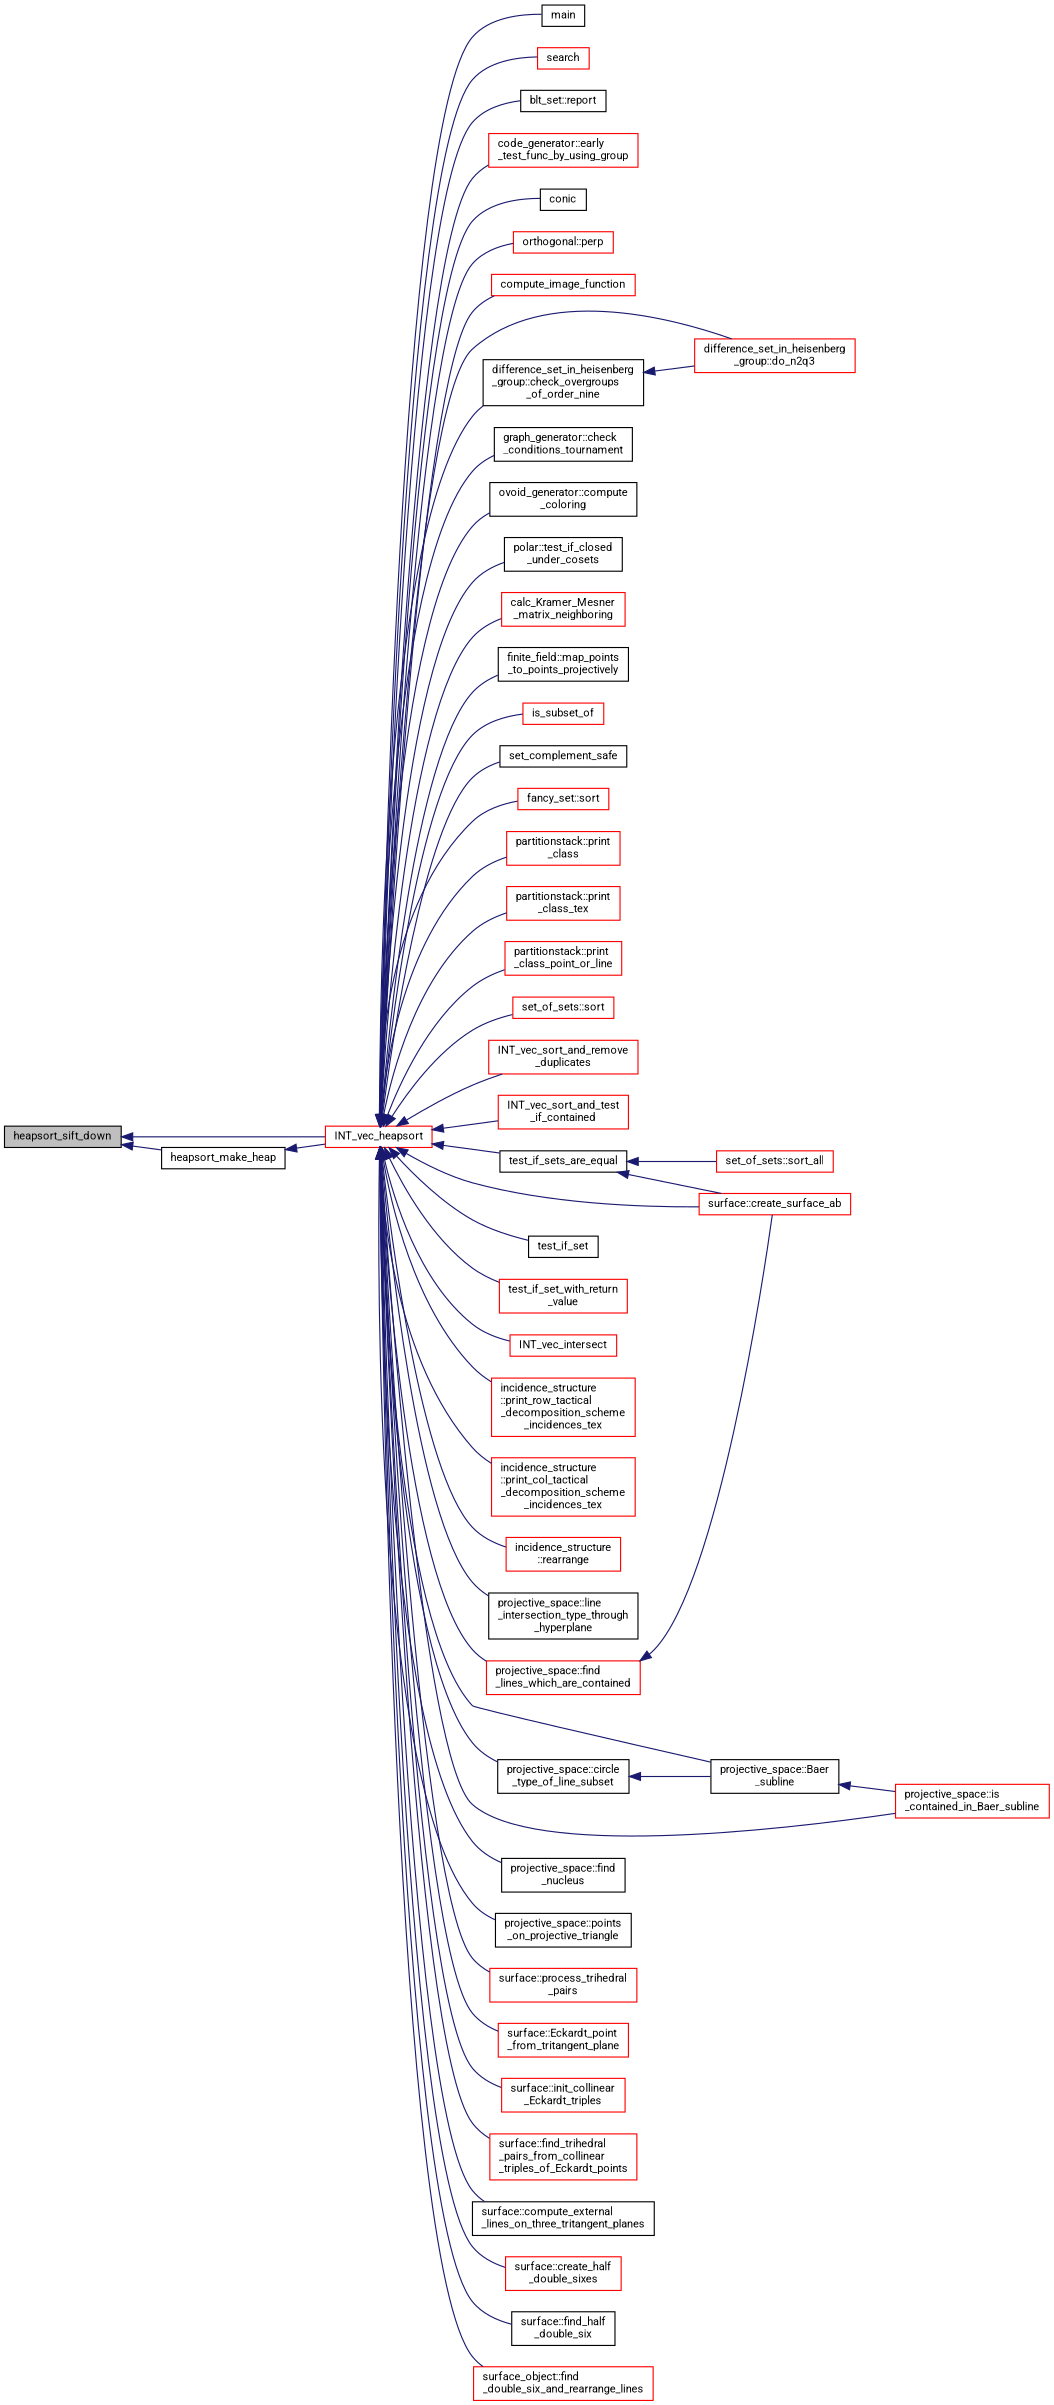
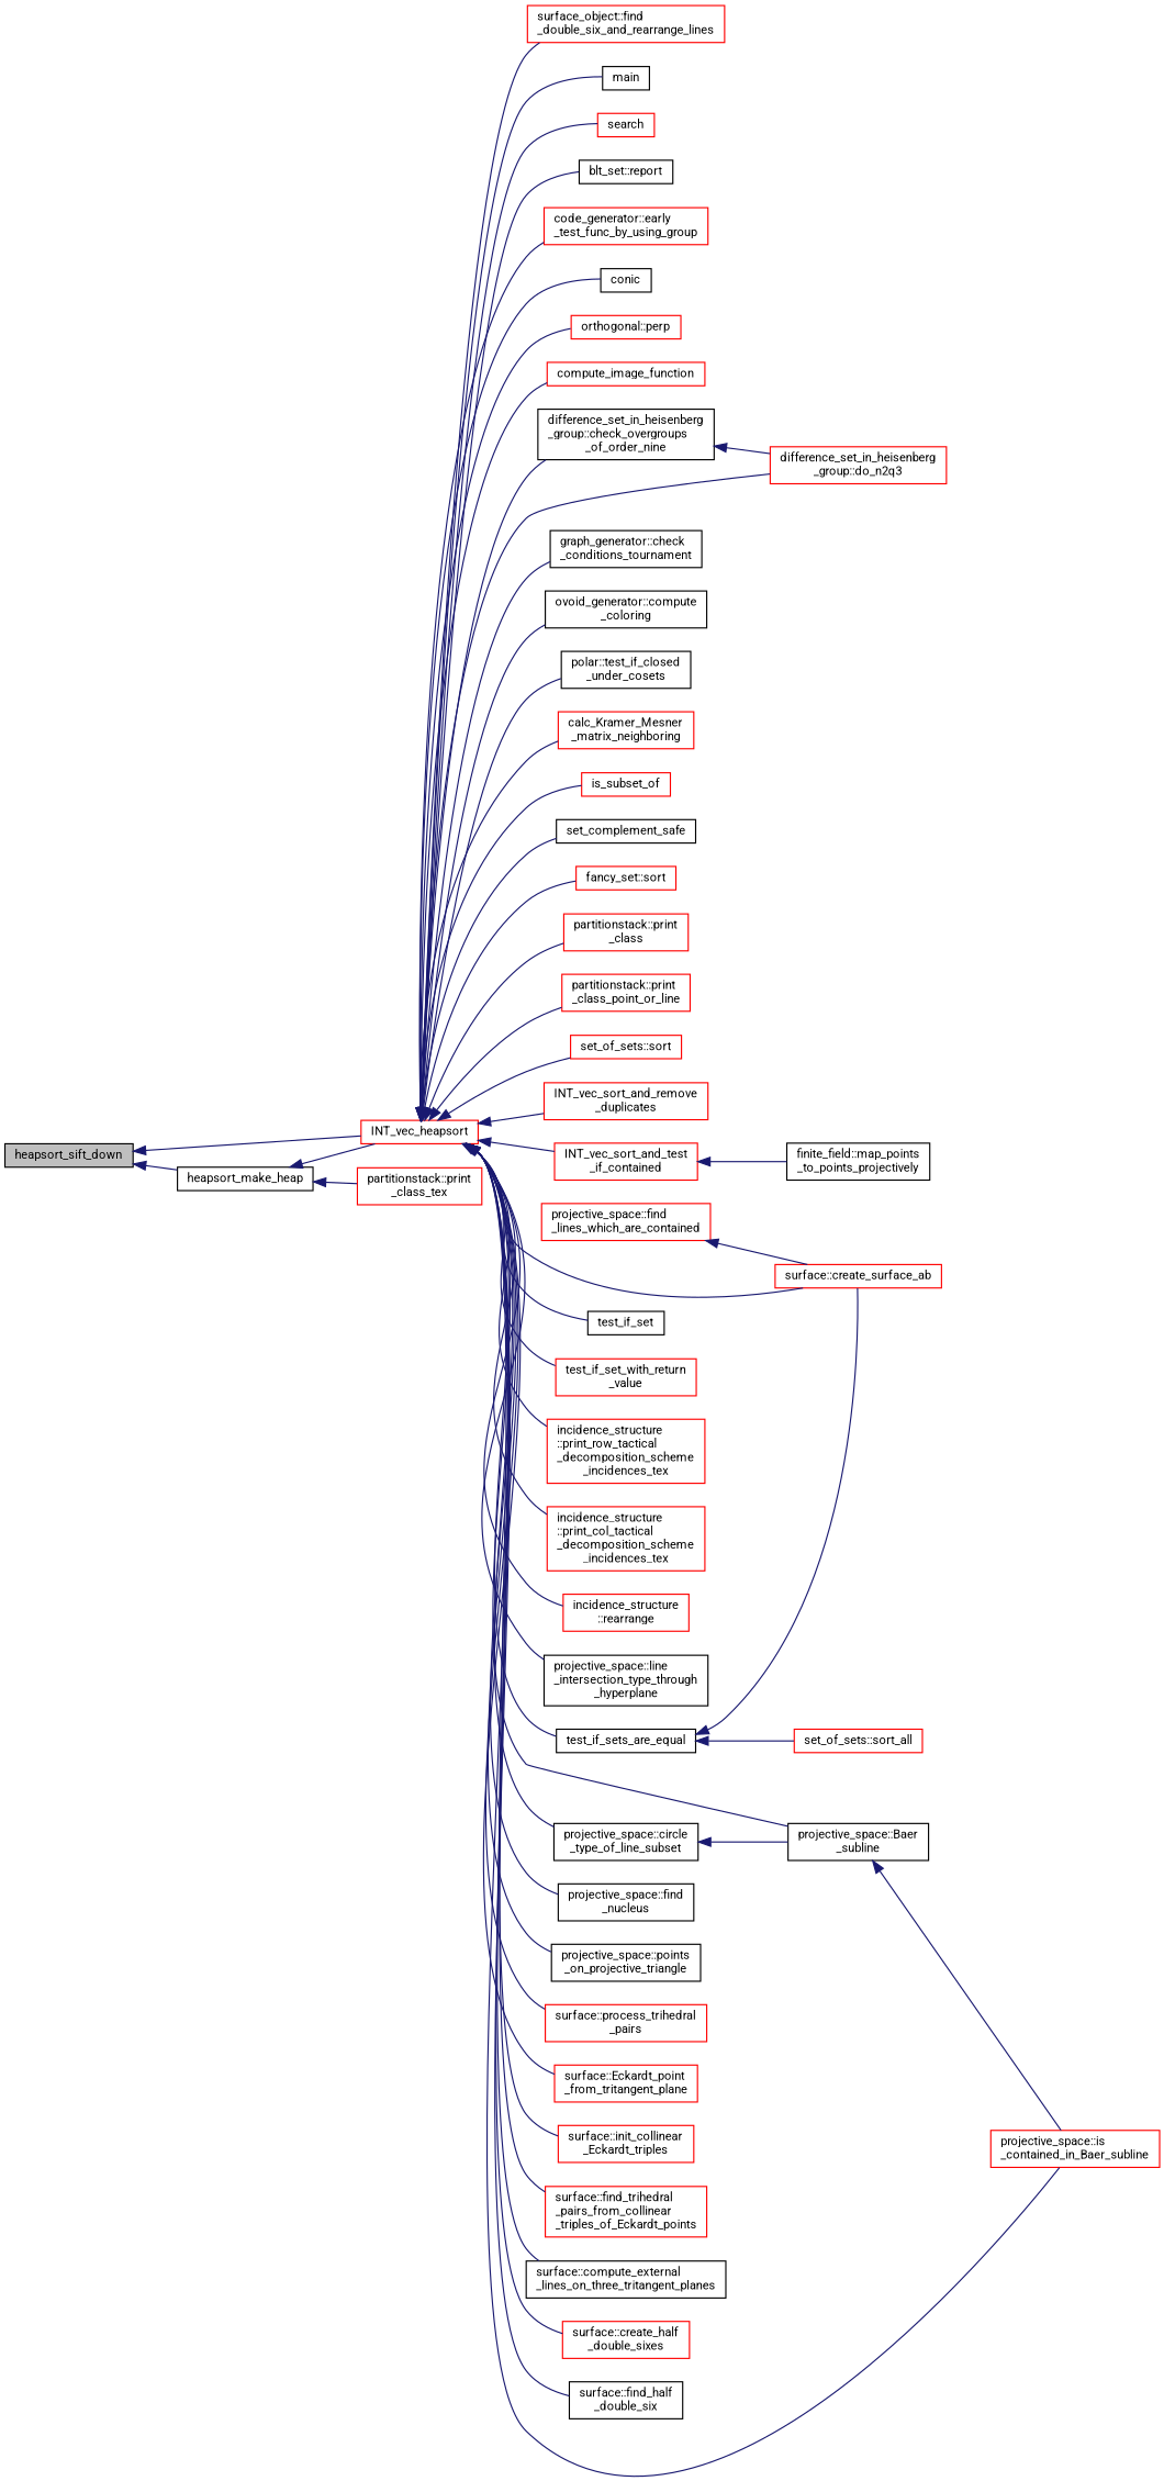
  digraph {
    fontname=Roboto
    rankdir=LR
    node [color=red fillcolor=white fontname=Roboto fontsize=10 shape=record style=filled]
    edge [color=midnightblue dir=back fontname=Roboto fontsize=10 labelfontname=Helvetica labelfontsize=10 style=solid]
    n1 [color=black fillcolor=grey75 fontcolor=black height=0.2 label=heapsort_sift_down width=0.4]
    n2 [height=0.2 label=INT_vec_heapsort width=0.4]
    n3 [color=black height=0.2 label=heapsort_make_heap width=0.4]
    n4 [color=black height=0.2 label=main width=0.4]
    n5 [height=0.2 label=search width=0.4]
    n6 [color=black height=0.2 label="blt_set::report" width=0.4]
    n7 [height=0.2 label="code_generator::early\l_test_func_by_using_group" width=0.4]
    n8 [color=black height=0.2 label=conic width=0.4]
    n9 [height=0.2 label="orthogonal::perp" width=0.4]
    n10 [height=0.2 label=compute_image_function width=0.4]
    n11 [height=0.2 label="difference_set_in_heisenberg\l_group::do_n2q3" width=0.4]
    n12 [color=black height=0.2 label="difference_set_in_heisenberg\l_group::check_overgroups\l_of_order_nine" width=0.4]
    n13 [color=black height=0.2 label="graph_generator::check\l_conditions_tournament" width=0.4]
    n14 [color=black height=0.2 label="ovoid_generator::compute\l_coloring" width=0.4]
    n15 [color=black height=0.2 label="polar::test_if_closed\l_under_cosets" width=0.4]
    n16 [height=0.2 label="calc_Kramer_Mesner\l_matrix_neighboring" width=0.4]
    n17 [color=black height=0.2 label="finite_field::map_points\l_to_points_projectively" width=0.4]
    n18 [height=0.2 label=is_subset_of width=0.4]
    n19 [color=black height=0.2 label=set_complement_safe width=0.4]
    n20 [height=0.2 label="fancy_set::sort" width=0.4]
    n21 [height=0.2 label="partitionstack::print\l_class" width=0.4]
    n22 [height=0.2 label="partitionstack::print\l_class_tex" width=0.4]
    n23 [height=0.2 label="partitionstack::print\l_class_point_or_line" width=0.4]
    n24 [height=0.2 label="set_of_sets::sort" width=0.4]
    n25 [height=0.2 label="INT_vec_sort_and_remove\l_duplicates" width=0.4]
    n26 [height=0.2 label="INT_vec_sort_and_test\l_if_contained" width=0.4]
    n27 [color=black height=0.2 label=test_if_sets_are_equal width=0.4]
    n28 [height=0.2 label="surface::create_surface_ab" width=0.4]
    n29 [color=black height=0.2 label=test_if_set width=0.4]
    n30 [height=0.2 label="test_if_set_with_return\l_value" width=0.4]
-   n31 [height=0.2 label=INT_vec_intersect width=0.4]
    n32 [height=0.2 label="incidence_structure\l::print_row_tactical\l_decomposition_scheme\l_incidences_tex" width=0.4]
    n33 [height=0.2 label="incidence_structure\l::print_col_tactical\l_decomposition_scheme\l_incidences_tex" width=0.4]
    n34 [height=0.2 label="incidence_structure\l::rearrange" width=0.4]
    n35 [color=black height=0.2 label="projective_space::line\l_intersection_type_through\l_hyperplane" width=0.4]
    n36 [height=0.2 label="projective_space::find\l_lines_which_are_contained" width=0.4]
    n37 [color=black height=0.2 label="projective_space::Baer\l_subline" width=0.4]
    n38 [height=0.2 label="projective_space::is\l_contained_in_Baer_subline" width=0.4]
    n39 [color=black height=0.2 label="projective_space::circle\l_type_of_line_subset" width=0.4]
    n40 [color=black height=0.2 label="projective_space::find\l_nucleus" width=0.4]
    n41 [color=black height=0.2 label="projective_space::points\l_on_projective_triangle" width=0.4]
    n42 [height=0.2 label="surface::process_trihedral\l_pairs" width=0.4]
    n43 [height=0.2 label="surface::Eckardt_point\l_from_tritangent_plane" width=0.4]
    n44 [height=0.2 label="surface::init_collinear\l_Eckardt_triples" width=0.4]
    n45 [height=0.2 label="surface::find_trihedral\l_pairs_from_collinear\l_triples_of_Eckardt_points" width=0.4]
    n46 [color=black height=0.2 label="surface::compute_external\l_lines_on_three_tritangent_planes" width=0.4]
    n47 [height=0.2 label="surface::create_half\l_double_sixes" width=0.4]
    n48 [color=black height=0.2 label="surface::find_half\l_double_six" width=0.4]
    n49 [height=0.2 label="surface_object::find\l_double_six_and_rearrange_lines" width=0.4]
    n50 [height=0.2 label="set_of_sets::sort_all" width=0.4]
    n1 -> n2
    n1 -> n3
    n2 -> n4
    n2 -> n5
    n2 -> n6
    n2 -> n7
    n2 -> n8
    n2 -> n9
    n2 -> n10
    n2 -> n11
    n2 -> n12
    n2 -> n13
    n2 -> n14
    n2 -> n15
    n2 -> n16
-   n2 -> n17
+   n26 -> n17
    n2 -> n18
    n2 -> n19
    n2 -> n20
    n2 -> n21
-   n2 -> n22
+   n3 -> n22
    n2 -> n23
    n2 -> n24
    n2 -> n25
    n2 -> n26
    n2 -> n27
    n2 -> n28
    n2 -> n29
    n2 -> n30
-   n2 -> n31
    n2 -> n32
    n2 -> n33
    n2 -> n34
    n2 -> n35
-   n2 -> n36
    n2 -> n37
    n2 -> n38
    n2 -> n39
    n2 -> n40
    n2 -> n41
    n2 -> n42
    n2 -> n43
    n2 -> n44
    n2 -> n45
    n2 -> n46
    n2 -> n47
    n2 -> n48
    n2 -> n49
    n3 -> n2
    n12 -> n11
    n27 -> n28
    n27 -> n50
    n36 -> n28
    n37 -> n38
    n39 -> n37
  }
